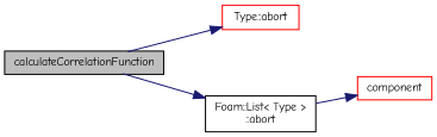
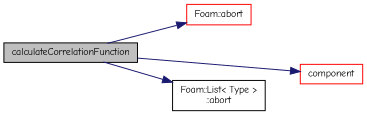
  digraph {
    fontname="Comic Neue"
    rankdir=LR
    node [color=black fontname="Comic Neue" fontsize=10 shape=record]
    edge [color=midnightblue fontname="Comic Neue" fontsize=10 labelfontname=FreeSans labelfontsize=10 style=solid]
    n1 [fillcolor=grey75 fontcolor=black height=0.2 label=calculateCorrelationFunction style=filled width=0.4]
-   n2 [color=red height=0.2 label="Type::abort" width=0.4]
+   n2 [color=red height=0.2 label="Foam::abort" width=0.4]
    n3 [color=red height=0.2 label=component width=0.4]
    n4 [height=0.2 label="Foam::List\< Type \>\l::abort" width=0.4]
    n1 -> n2
-   n4 -> n3
+   n1 -> n3
    n1 -> n4
  }
